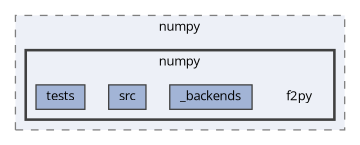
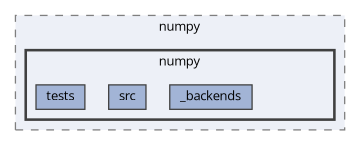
  digraph {
    compound=true
    fontname="Open Sans"
    node [fontname="Open Sans" fontsize=10 shape=box color=grey25 fillcolor="#a2b4d6" style=filled]
-   n1 [height=0.2 label=f2py shape=plaintext width=0.4 color="" fillcolor="" style=""]
    n2 [height=0.2 label=_backends width=0.4]
    n3 [height=0.2 label=src width=0.4]
    n4 [height=0.2 label=tests width=0.4]
    subgraph cluster_1 {
      bgcolor="#edf0f7"
      fontsize=10
      label=numpy
      pencolor=grey50
      style="filled,dashed"
      subgraph cluster_2 {
        bgcolor="#edf0f7"
        fontsize=10
        pencolor=grey25
        style="filled,bold"
-       n1
        n2
        n3
        n4
      }
    }
  }
